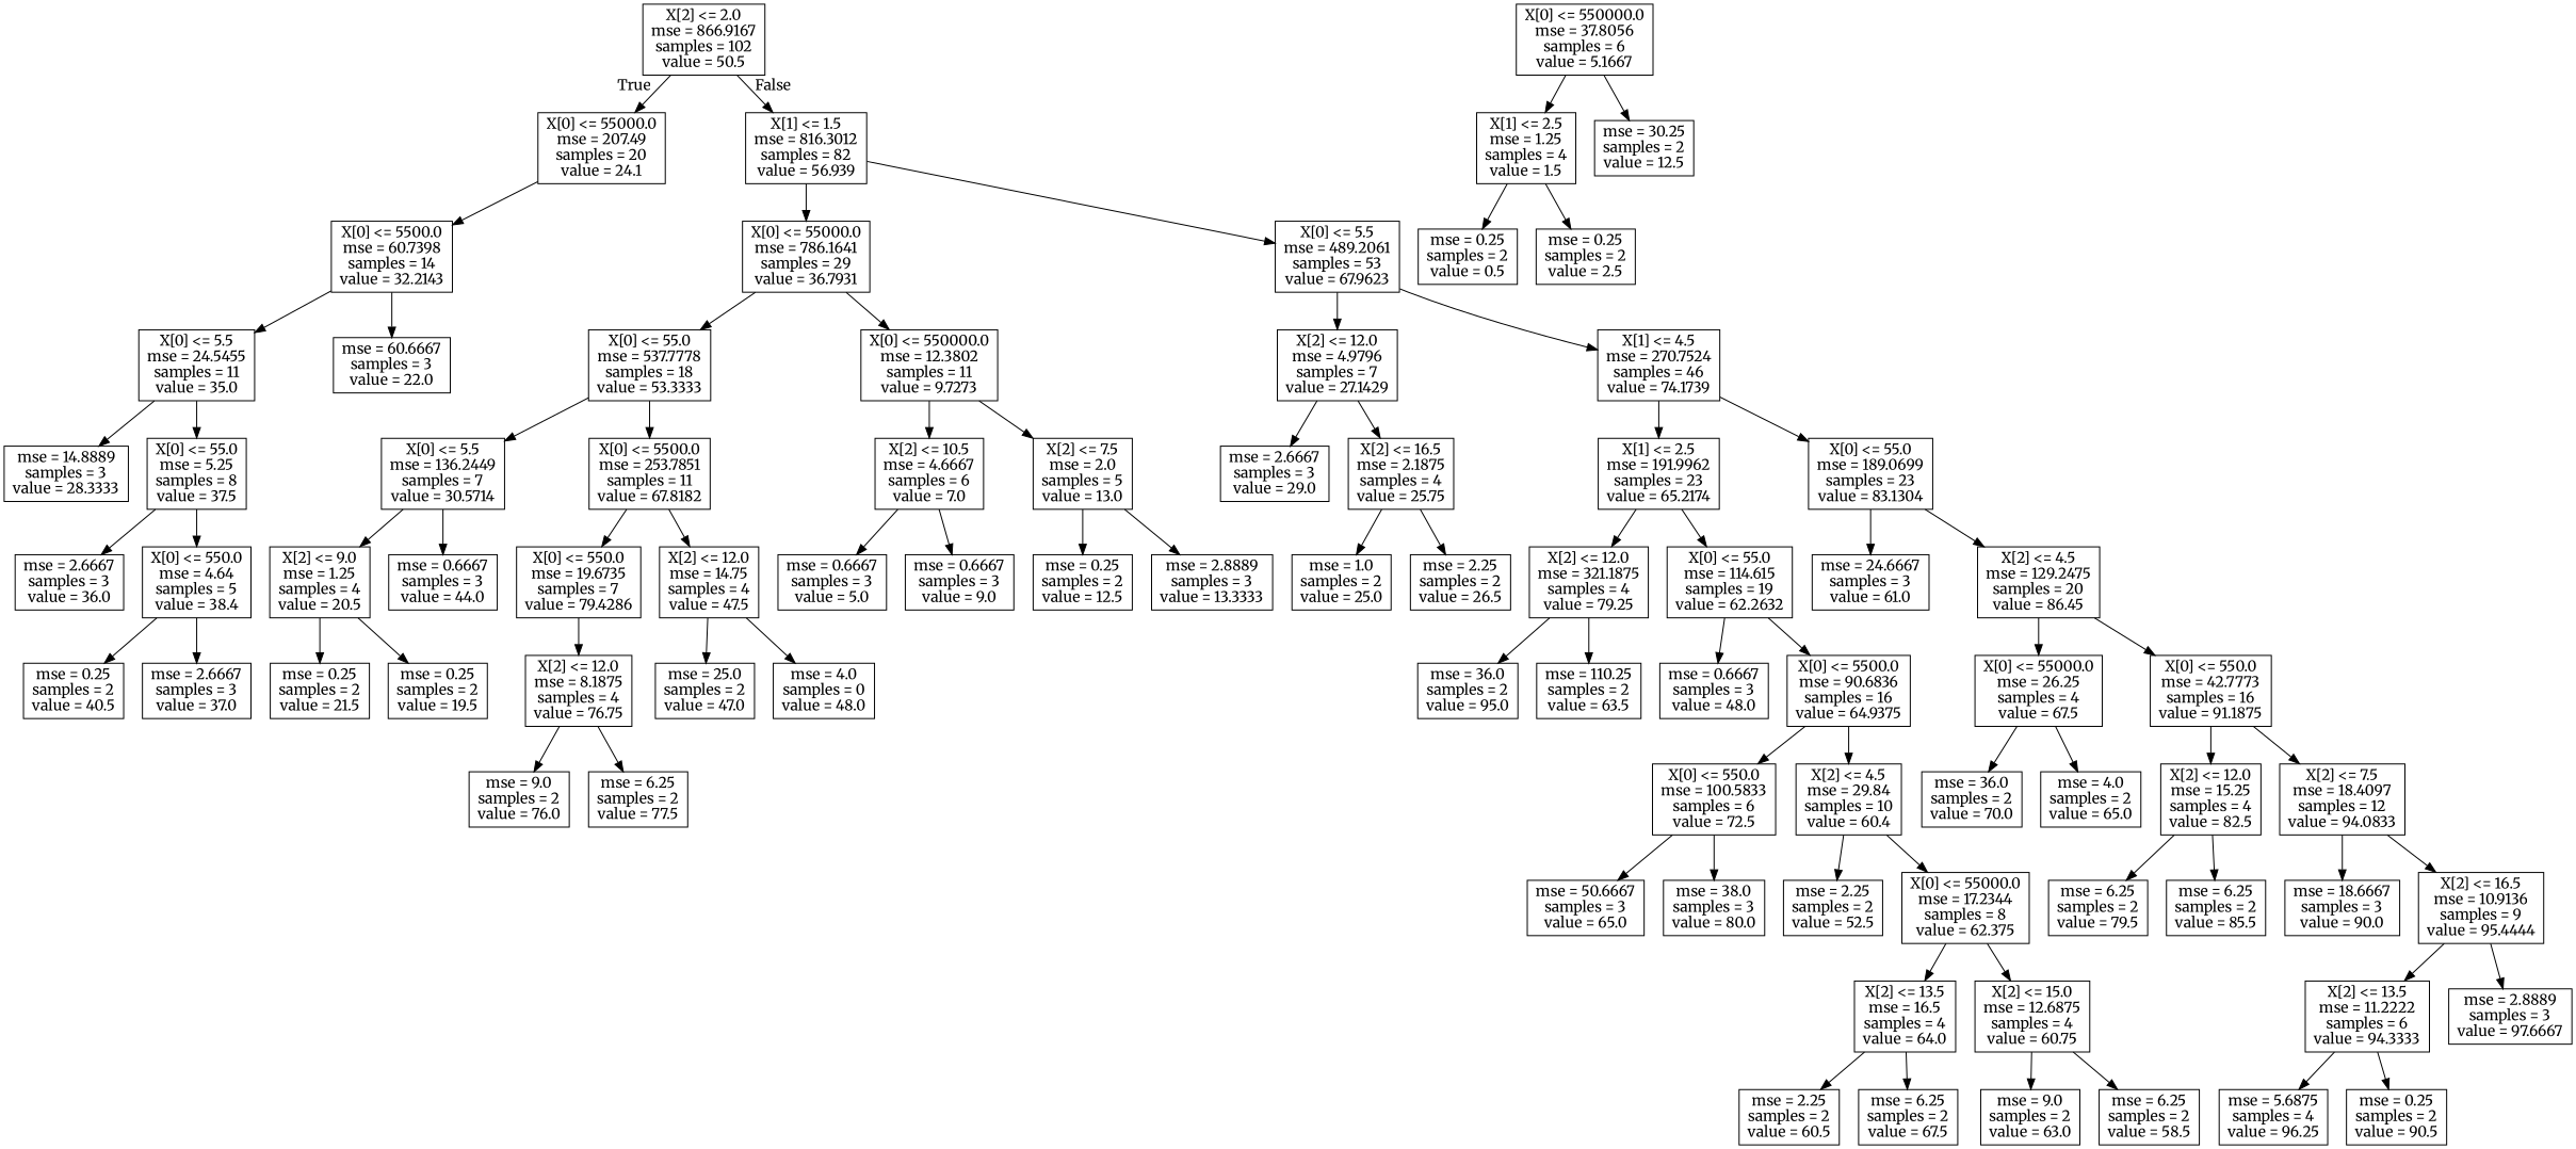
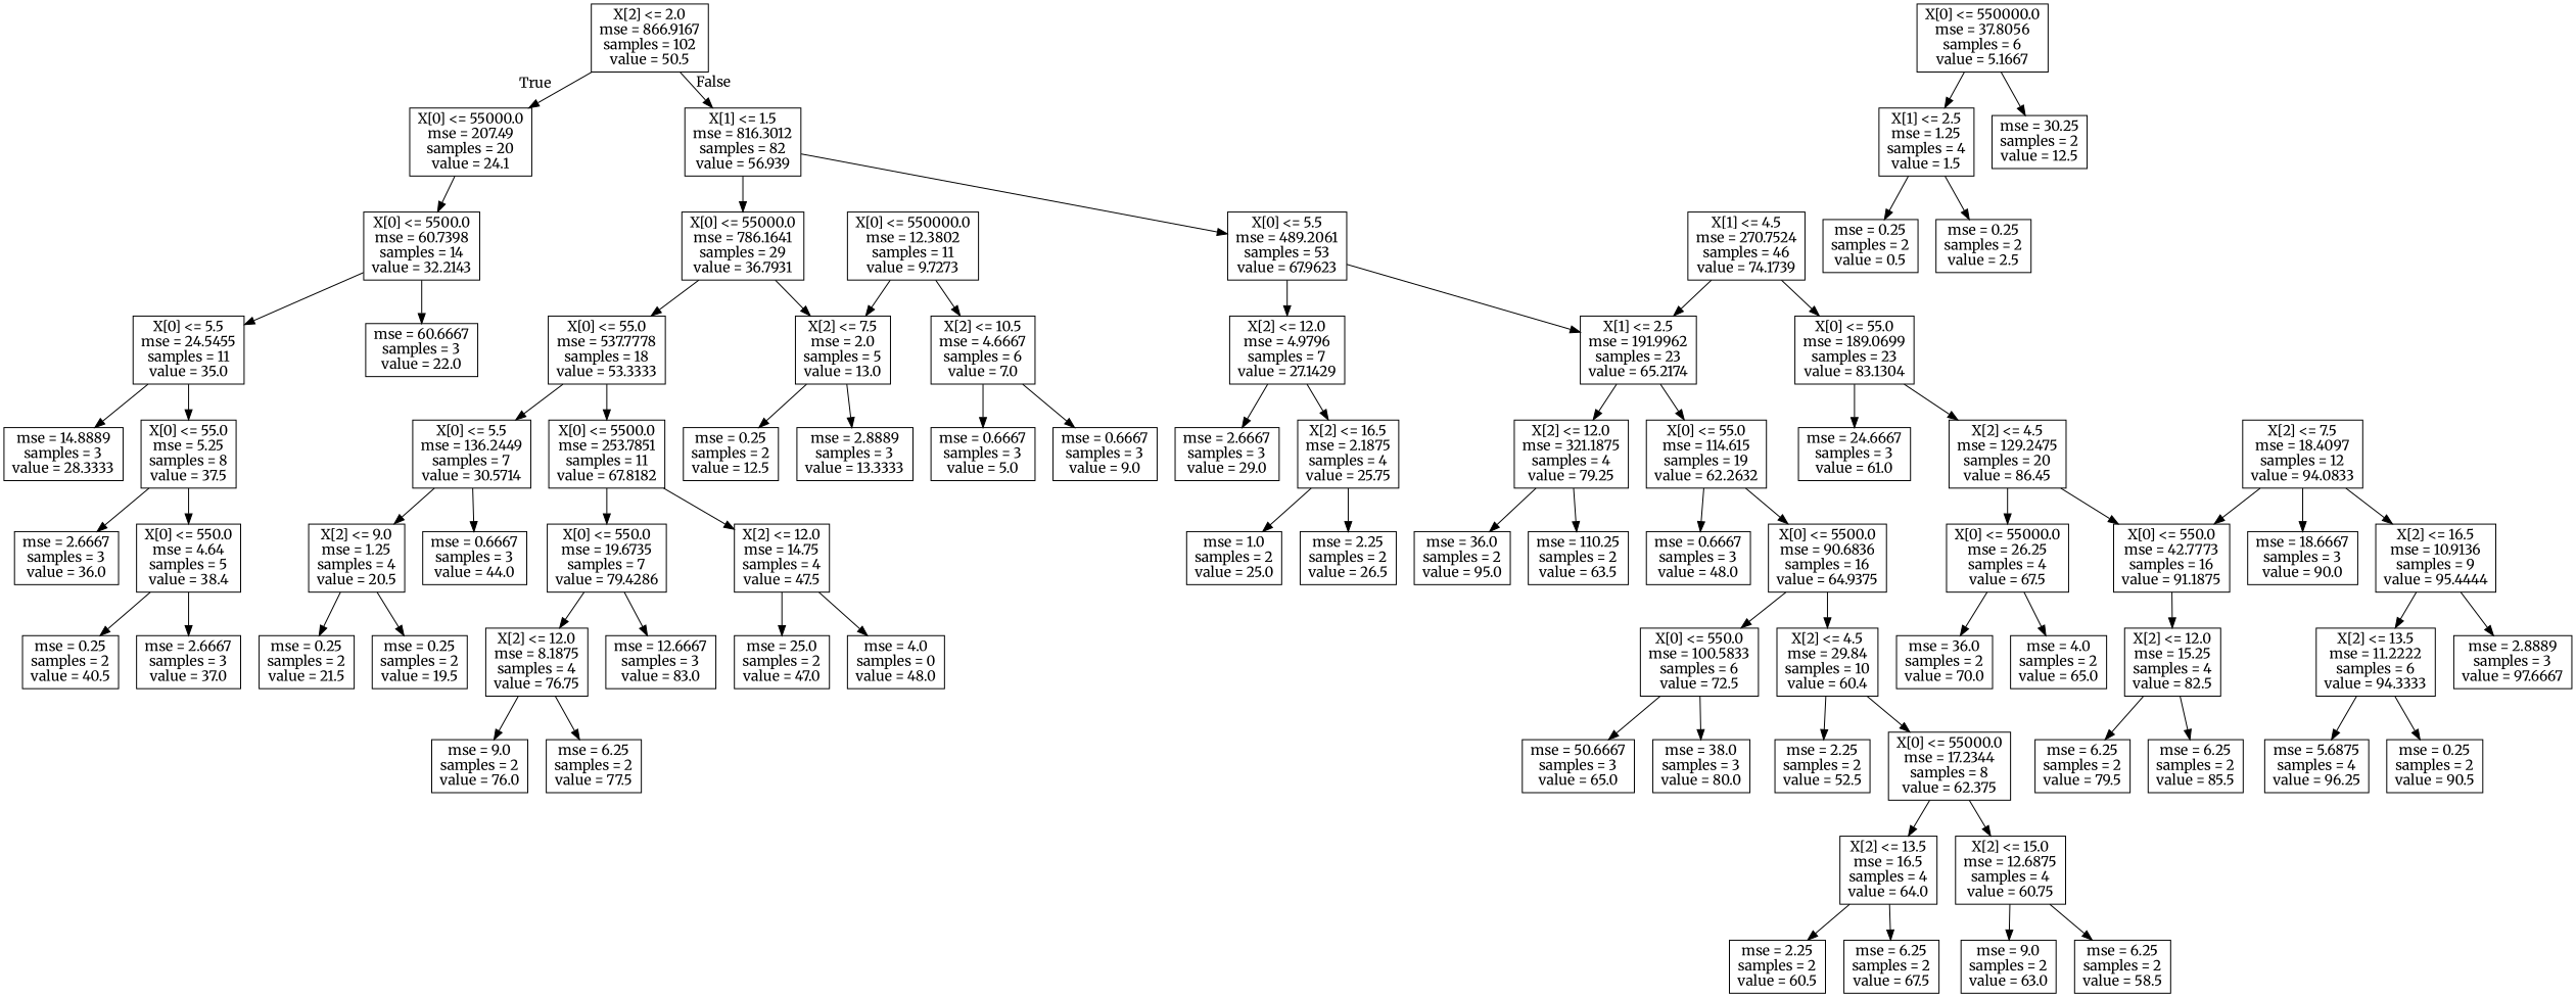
  digraph {
    fontname=Merriweather
    node [fontname=Merriweather shape=box]
    edge [fontname=Merriweather]
    n1 [label="X[2] <= 2.0\nmse = 866.9167\nsamples = 102\nvalue = 50.5"]
    n2 [label="X[0] <= 55000.0\nmse = 207.49\nsamples = 20\nvalue = 24.1"]
    n3 [label="X[1] <= 1.5\nmse = 816.3012\nsamples = 82\nvalue = 56.939"]
    n4 [label="X[0] <= 5500.0\nmse = 60.7398\nsamples = 14\nvalue = 32.2143"]
    n5 [label="X[0] <= 55000.0\nmse = 786.1641\nsamples = 29\nvalue = 36.7931"]
    n6 [label="X[0] <= 5.5\nmse = 489.2061\nsamples = 53\nvalue = 67.9623"]
    n7 [label="X[0] <= 5.5\nmse = 24.5455\nsamples = 11\nvalue = 35.0"]
    n8 [label="mse = 60.6667\nsamples = 3\nvalue = 22.0"]
    n9 [label="X[0] <= 550000.0\nmse = 37.8056\nsamples = 6\nvalue = 5.1667"]
    n10 [label="X[1] <= 2.5\nmse = 1.25\nsamples = 4\nvalue = 1.5"]
    n11 [label="mse = 30.25\nsamples = 2\nvalue = 12.5"]
    n12 [label="mse = 14.8889\nsamples = 3\nvalue = 28.3333"]
    n13 [label="X[0] <= 55.0\nmse = 5.25\nsamples = 8\nvalue = 37.5"]
    n14 [label="mse = 2.6667\nsamples = 3\nvalue = 36.0"]
    n15 [label="X[0] <= 550.0\nmse = 4.64\nsamples = 5\nvalue = 38.4"]
    n16 [label="mse = 0.25\nsamples = 2\nvalue = 40.5"]
    n17 [label="mse = 2.6667\nsamples = 3\nvalue = 37.0"]
    n18 [label="mse = 0.25\nsamples = 2\nvalue = 0.5"]
    n19 [label="mse = 0.25\nsamples = 2\nvalue = 2.5"]
    n20 [label="X[0] <= 55.0\nmse = 537.7778\nsamples = 18\nvalue = 53.3333"]
    n21 [label="X[0] <= 550000.0\nmse = 12.3802\nsamples = 11\nvalue = 9.7273"]
    n22 [label="X[2] <= 12.0\nmse = 4.9796\nsamples = 7\nvalue = 27.1429"]
    n23 [label="X[1] <= 4.5\nmse = 270.7524\nsamples = 46\nvalue = 74.1739"]
    n24 [label="X[0] <= 5.5\nmse = 136.2449\nsamples = 7\nvalue = 30.5714"]
    n25 [label="X[0] <= 5500.0\nmse = 253.7851\nsamples = 11\nvalue = 67.8182"]
    n26 [label="X[2] <= 10.5\nmse = 4.6667\nsamples = 6\nvalue = 7.0"]
    n27 [label="X[2] <= 7.5\nmse = 2.0\nsamples = 5\nvalue = 13.0"]
    n28 [label="X[2] <= 9.0\nmse = 1.25\nsamples = 4\nvalue = 20.5"]
    n29 [label="mse = 0.6667\nsamples = 3\nvalue = 44.0"]
    n30 [label="X[0] <= 550.0\nmse = 19.6735\nsamples = 7\nvalue = 79.4286"]
    n31 [label="X[2] <= 12.0\nmse = 14.75\nsamples = 4\nvalue = 47.5"]
    n32 [label="mse = 0.25\nsamples = 2\nvalue = 21.5"]
    n33 [label="mse = 0.25\nsamples = 2\nvalue = 19.5"]
    n34 [label="X[2] <= 12.0\nmse = 8.1875\nsamples = 4\nvalue = 76.75"]
+   n35 [label="mse = 12.6667\nsamples = 3\nvalue = 83.0"]
    n36 [label="mse = 25.0\nsamples = 2\nvalue = 47.0"]
    n37 [label="mse = 4.0\nsamples = 0\nvalue = 48.0"]
    n38 [label="mse = 9.0\nsamples = 2\nvalue = 76.0"]
    n39 [label="mse = 6.25\nsamples = 2\nvalue = 77.5"]
    n40 [label="mse = 0.6667\nsamples = 3\nvalue = 5.0"]
    n41 [label="mse = 0.6667\nsamples = 3\nvalue = 9.0"]
    n42 [label="mse = 0.25\nsamples = 2\nvalue = 12.5"]
    n43 [label="mse = 2.8889\nsamples = 3\nvalue = 13.3333"]
    n44 [label="mse = 2.6667\nsamples = 3\nvalue = 29.0"]
    n45 [label="X[2] <= 16.5\nmse = 2.1875\nsamples = 4\nvalue = 25.75"]
    n46 [label="X[1] <= 2.5\nmse = 191.9962\nsamples = 23\nvalue = 65.2174"]
    n47 [label="X[0] <= 55.0\nmse = 189.0699\nsamples = 23\nvalue = 83.1304"]
    n48 [label="mse = 1.0\nsamples = 2\nvalue = 25.0"]
    n49 [label="mse = 2.25\nsamples = 2\nvalue = 26.5"]
    n50 [label="X[2] <= 12.0\nmse = 321.1875\nsamples = 4\nvalue = 79.25"]
    n51 [label="X[0] <= 55.0\nmse = 114.615\nsamples = 19\nvalue = 62.2632"]
    n52 [label="mse = 24.6667\nsamples = 3\nvalue = 61.0"]
    n53 [label="X[2] <= 4.5\nmse = 129.2475\nsamples = 20\nvalue = 86.45"]
    n54 [label="mse = 36.0\nsamples = 2\nvalue = 95.0"]
    n55 [label="mse = 110.25\nsamples = 2\nvalue = 63.5"]
    n56 [label="mse = 0.6667\nsamples = 3\nvalue = 48.0"]
    n57 [label="X[0] <= 5500.0\nmse = 90.6836\nsamples = 16\nvalue = 64.9375"]
    n58 [label="X[0] <= 550.0\nmse = 100.5833\nsamples = 6\nvalue = 72.5"]
    n59 [label="X[2] <= 4.5\nmse = 29.84\nsamples = 10\nvalue = 60.4"]
    n60 [label="mse = 50.6667\nsamples = 3\nvalue = 65.0"]
    n61 [label="mse = 38.0\nsamples = 3\nvalue = 80.0"]
    n62 [label="mse = 2.25\nsamples = 2\nvalue = 52.5"]
    n63 [label="X[0] <= 55000.0\nmse = 17.2344\nsamples = 8\nvalue = 62.375"]
    n64 [label="X[2] <= 13.5\nmse = 16.5\nsamples = 4\nvalue = 64.0"]
    n65 [label="X[2] <= 15.0\nmse = 12.6875\nsamples = 4\nvalue = 60.75"]
    n66 [label="mse = 2.25\nsamples = 2\nvalue = 60.5"]
    n67 [label="mse = 6.25\nsamples = 2\nvalue = 67.5"]
    n68 [label="mse = 9.0\nsamples = 2\nvalue = 63.0"]
    n69 [label="mse = 6.25\nsamples = 2\nvalue = 58.5"]
    n70 [label="X[0] <= 55000.0\nmse = 26.25\nsamples = 4\nvalue = 67.5"]
    n71 [label="X[0] <= 550.0\nmse = 42.7773\nsamples = 16\nvalue = 91.1875"]
    n72 [label="mse = 36.0\nsamples = 2\nvalue = 70.0"]
    n73 [label="mse = 4.0\nsamples = 2\nvalue = 65.0"]
    n74 [label="X[2] <= 12.0\nmse = 15.25\nsamples = 4\nvalue = 82.5"]
    n75 [label="X[2] <= 7.5\nmse = 18.4097\nsamples = 12\nvalue = 94.0833"]
    n76 [label="mse = 6.25\nsamples = 2\nvalue = 79.5"]
    n77 [label="mse = 6.25\nsamples = 2\nvalue = 85.5"]
    n78 [label="mse = 18.6667\nsamples = 3\nvalue = 90.0"]
    n79 [label="X[2] <= 16.5\nmse = 10.9136\nsamples = 9\nvalue = 95.4444"]
    n80 [label="X[2] <= 13.5\nmse = 11.2222\nsamples = 6\nvalue = 94.3333"]
    n81 [label="mse = 2.8889\nsamples = 3\nvalue = 97.6667"]
    n82 [label="mse = 5.6875\nsamples = 4\nvalue = 96.25"]
    n83 [label="mse = 0.25\nsamples = 2\nvalue = 90.5"]
    n1 -> n2 [headlabel=True labelangle=45 labeldistance=2.5]
    n1 -> n3 [headlabel=False labelangle=-45 labeldistance=2.5]
    n2 -> n4
    n3 -> n5
    n3 -> n6
    n4 -> n7
    n4 -> n8
    n5 -> n20
-   n5 -> n21
+   n5 -> n27
    n6 -> n22
-   n6 -> n23
+   n6 -> n46
    n7 -> n12
    n7 -> n13
    n9 -> n10
    n9 -> n11
    n10 -> n18
    n10 -> n19
    n13 -> n14
    n13 -> n15
    n15 -> n16
    n15 -> n17
    n20 -> n24
    n20 -> n25
    n21 -> n26
    n21 -> n27
    n22 -> n44
    n22 -> n45
    n23 -> n46
    n23 -> n47
    n24 -> n28
    n24 -> n29
    n25 -> n30
    n25 -> n31
    n26 -> n40
    n26 -> n41
    n27 -> n42
    n27 -> n43
    n28 -> n32
    n28 -> n33
    n30 -> n34
+   n30 -> n35
    n31 -> n36
    n31 -> n37
    n34 -> n38
    n34 -> n39
    n45 -> n48
    n45 -> n49
    n46 -> n50
    n46 -> n51
    n47 -> n52
    n47 -> n53
    n50 -> n54
    n50 -> n55
    n51 -> n56
    n51 -> n57
    n53 -> n70
    n53 -> n71
    n57 -> n58
    n57 -> n59
    n58 -> n60
    n58 -> n61
    n59 -> n62
    n59 -> n63
    n63 -> n64
    n63 -> n65
    n64 -> n66
    n64 -> n67
    n65 -> n68
    n65 -> n69
    n70 -> n72
    n70 -> n73
    n71 -> n74
-   n71 -> n75
+   n75 -> n71
    n74 -> n76
    n74 -> n77
    n75 -> n78
    n75 -> n79
    n79 -> n80
    n79 -> n81
    n80 -> n82
    n80 -> n83
  }
